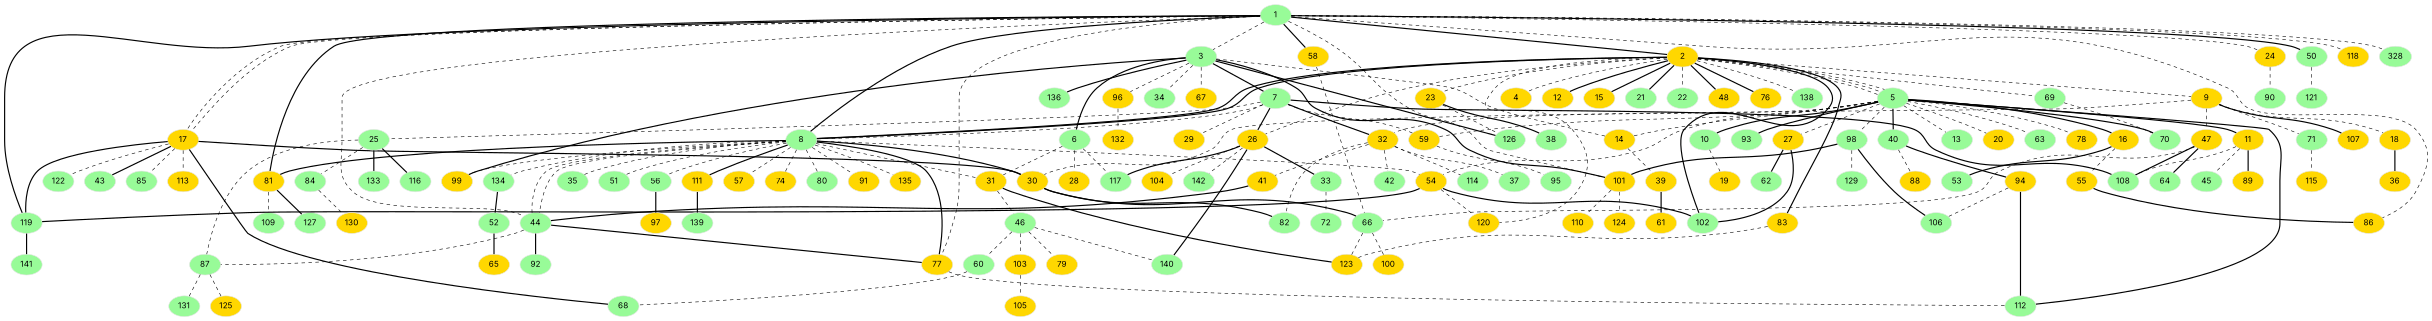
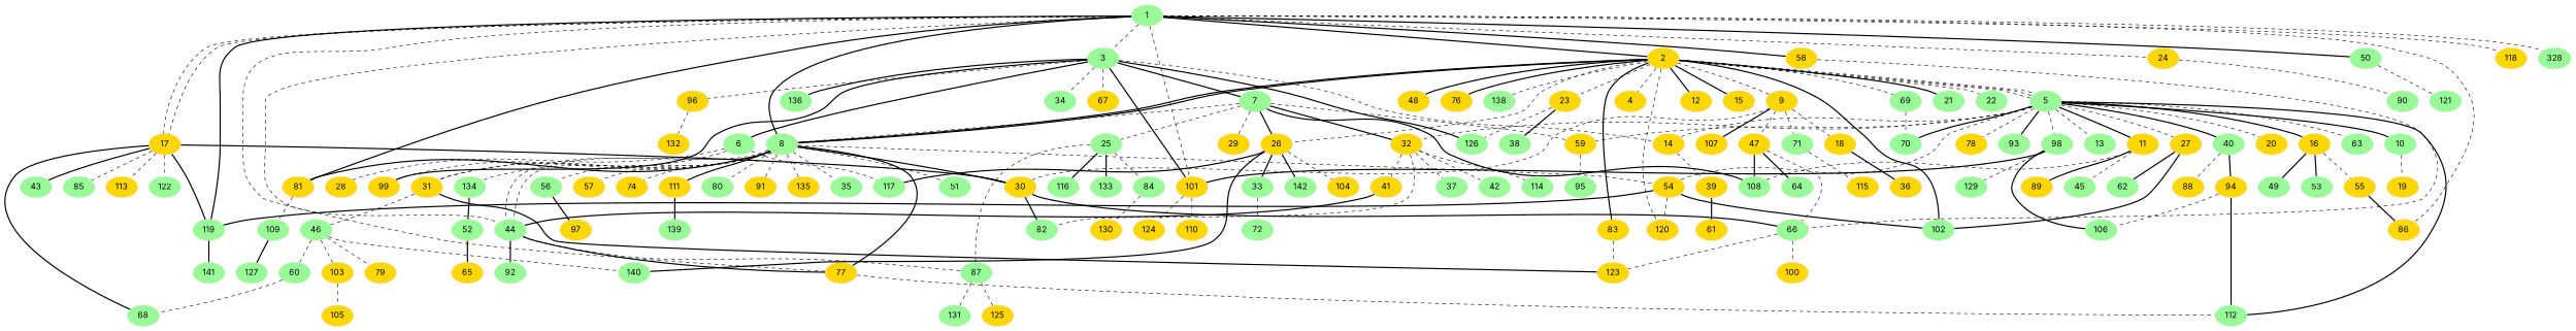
  graph {
    fontname=Inter
    node [color=gray90 fillcolor=palegreen fontname=Inter style=filled]
    edge [fontname=Inter style=dashed]
    2 [fillcolor=gold]
    1
    3
    8
    17 [fillcolor=gold]
    24 [fillcolor=gold]
    44
    50
    58 [fillcolor=gold]
    77 [fillcolor=gold]
    81 [fillcolor=gold]
    86 [fillcolor=gold]
    101 [fillcolor=gold]
    118 [fillcolor=gold]
    119
    n16 [label=328]
    4 [fillcolor=gold]
    5
    9 [fillcolor=gold]
    12 [fillcolor=gold]
    15 [fillcolor=gold]
    21
    22
    23 [fillcolor=gold]
    26 [fillcolor=gold]
    48 [fillcolor=gold]
    69
    76 [fillcolor=gold]
    83 [fillcolor=gold]
    102
    120 [fillcolor=gold]
    138
    6
    7
    14 [fillcolor=gold]
    34
    67 [fillcolor=gold]
    96 [fillcolor=gold]
    99 [fillcolor=gold]
    126
    136
    54 [fillcolor=gold]
    31 [fillcolor=gold]
    30 [fillcolor=gold]
    35
    51
    56
    57 [fillcolor=gold]
    74 [fillcolor=gold]
    80
    91 [fillcolor=gold]
    111 [fillcolor=gold]
    134
    135 [fillcolor=gold]
    43
    68
    85
    113 [fillcolor=gold]
    122
    90
    87
    92
    121
    66
    112
    109
    127
    110 [fillcolor=gold]
    124 [fillcolor=gold]
    141
    10
    11 [fillcolor=gold]
    13
    16 [fillcolor=gold]
    20 [fillcolor=gold]
    27 [fillcolor=gold]
    32 [fillcolor=gold]
    40
    59 [fillcolor=gold]
    63
    70
    78 [fillcolor=gold]
    93
    98
    18 [fillcolor=gold]
    47 [fillcolor=gold]
    71
    107 [fillcolor=gold]
    38
    117
    33
    104 [fillcolor=gold]
    140
    142
    123 [fillcolor=gold]
    28 [fillcolor=gold]
    25
    29 [fillcolor=gold]
    108
    39 [fillcolor=gold]
    132 [fillcolor=gold]
    19 [fillcolor=gold]
    45
    89 [fillcolor=gold]
+   49
    53
    55 [fillcolor=gold]
    62
    82
    37
    41 [fillcolor=gold]
    42
    114
    88 [fillcolor=gold]
    94 [fillcolor=gold]
    95
    106
    129
    46
    84
    116
    133
    65 [fillcolor=gold]
    52
    97 [fillcolor=gold]
    139
    36 [fillcolor=gold]
    64
    115 [fillcolor=gold]
    61 [fillcolor=gold]
    130 [fillcolor=gold]
    125 [fillcolor=gold]
    131
    72
    100 [fillcolor=gold]
    60
    79 [fillcolor=gold]
    103 [fillcolor=gold]
    105 [fillcolor=gold]
    2 -- 8 [style=bold]
    2 -- 8 [style=bold]
    2 -- 4
    2 -- 5
    2 -- 5
    2 -- 5
    2 -- 9
    2 -- 12 [style=bold]
    2 -- 15 [style=bold]
    2 -- 21 [style=bold]
    2 -- 22
    2 -- 23
    2 -- 26
    2 -- 48 [style=bold]
    2 -- 69
    2 -- 76 [style=bold]
    2 -- 83 [style=bold]
    2 -- 102 [style=bold]
    2 -- 120
    2 -- 138
    1 -- 2 [style=bold]
    1 -- 3
    1 -- 8 [style=bold]
    1 -- 17
    1 -- 17
    1 -- 24
    1 -- 44
    1 -- 50 [style=bold]
    1 -- 58 [style=bold]
    1 -- 77
    1 -- 81 [style=bold]
    1 -- 86
    1 -- 101
    1 -- 118
    1 -- 119 [style=bold]
    1 -- n16
    3 -- 101 [style=bold]
    3 -- 6 [style=bold]
    3 -- 7 [style=bold]
    3 -- 14
    3 -- 34
    3 -- 67
    3 -- 96
    3 -- 99 [style=bold]
    3 -- 126 [style=bold]
    3 -- 136 [style=bold]
    8 -- 44
    8 -- 44
    8 -- 77 [style=bold]
    8 -- 81 [style=bold]
    8 -- 99
    8 -- 54
    8 -- 31
    8 -- 30 [style=bold]
    8 -- 35
    8 -- 51
    8 -- 56
    8 -- 57
    8 -- 74
    8 -- 80
    8 -- 91
    8 -- 111 [style=bold]
    8 -- 134
    8 -- 135
    17 -- 119 [style=bold]
    17 -- 30 [style=bold]
    17 -- 43 [style=bold]
    17 -- 68 [style=bold]
    17 -- 85
    17 -- 113
    17 -- 122
    24 -- 90
    44 -- 77 [style=bold]
    44 -- 87
    44 -- 92 [style=bold]
    50 -- 121
    58 -- 66
    77 -- 112
    81 -- 109
-   81 -- 127 [style=bold]
+   109 -- 127 [style=bold]
    101 -- 110
    101 -- 124
    119 -- 141 [style=bold]
    5 -- 14
    5 -- 54
    5 -- 112 [style=bold]
    5 -- 10 [style=bold]
    5 -- 11 [style=bold]
    5 -- 13
    5 -- 16 [style=bold]
    5 -- 20
    5 -- 27
    5 -- 32
    5 -- 40 [style=bold]
    5 -- 59
    5 -- 63
    5 -- 70 [style=bold]
    5 -- 78
    5 -- 93 [style=bold]
    5 -- 98
    9 -- 30
    9 -- 18
    9 -- 47
    9 -- 71
    9 -- 107 [style=bold]
    23 -- 126
    23 -- 38 [style=bold]
    26 -- 117 [style=bold]
    26 -- 33 [style=bold]
    26 -- 104
    26 -- 140 [style=bold]
-   26 -- 142
+   26 -- 142 [style=bold]
    69 -- 70
    83 -- 123
    6 -- 31
    6 -- 117
    6 -- 28
    7 -- 8
    7 -- 26 [style=bold]
    7 -- 32 [style=bold]
    7 -- 59
    7 -- 25
    7 -- 29
    7 -- 108 [style=bold]
    14 -- 39
    96 -- 132
    54 -- 119 [style=bold]
    54 -- 102 [style=bold]
    54 -- 120
    31 -- 123 [style=bold]
    31 -- 46
    30 -- 66 [style=bold]
    30 -- 82 [style=bold]
    56 -- 97 [style=bold]
    111 -- 139 [style=bold]
    134 -- 52 [style=bold]
    87 -- 125
    87 -- 131
    66 -- 123
    66 -- 100
    10 -- 19
    11 -- 108
    11 -- 45
    11 -- 89 [style=bold]
+   16 -- 49 [style=bold]
    16 -- 53 [style=bold]
    16 -- 55
    27 -- 102 [style=bold]
    27 -- 62 [style=bold]
    32 -- 82
    32 -- 37
    32 -- 41
    32 -- 42
    32 -- 114
    40 -- 88
    40 -- 94 [style=bold]
    59 -- 95
    98 -- 101 [style=bold]
    98 -- 106 [style=bold]
    98 -- 129
    18 -- 36 [style=bold]
    47 -- 66
    47 -- 108 [style=bold]
    47 -- 64 [style=bold]
    71 -- 115
    33 -- 72
    25 -- 87
    25 -- 84
    25 -- 116 [style=bold]
    25 -- 133 [style=bold]
    39 -- 61 [style=bold]
    55 -- 86 [style=bold]
    41 -- 44 [style=bold]
    94 -- 112 [style=bold]
    94 -- 106
    46 -- 140
    46 -- 60
    46 -- 79
    46 -- 103
    84 -- 130
    52 -- 65 [style=bold]
    60 -- 68
    103 -- 105
  }
